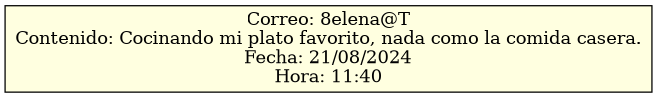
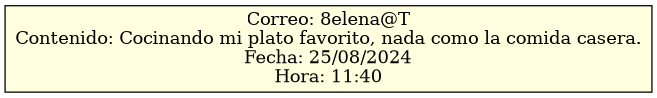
  digraph {
    rankdir=LR
-   n1 [label="{Correo: 8elena@T\nContenido: Cocinando mi plato favorito, nada como la comida casera.\nFecha: 21/08/2024\nHora: 11:40}" shape=record style=filled fillcolor=lightyellow]
+   n1 [label="{Correo: 8elena@T\nContenido: Cocinando mi plato favorito, nada como la comida casera.\nFecha: 25/08/2024\nHora: 11:40}" shape=record style=filled fillcolor=lightyellow]
  }
